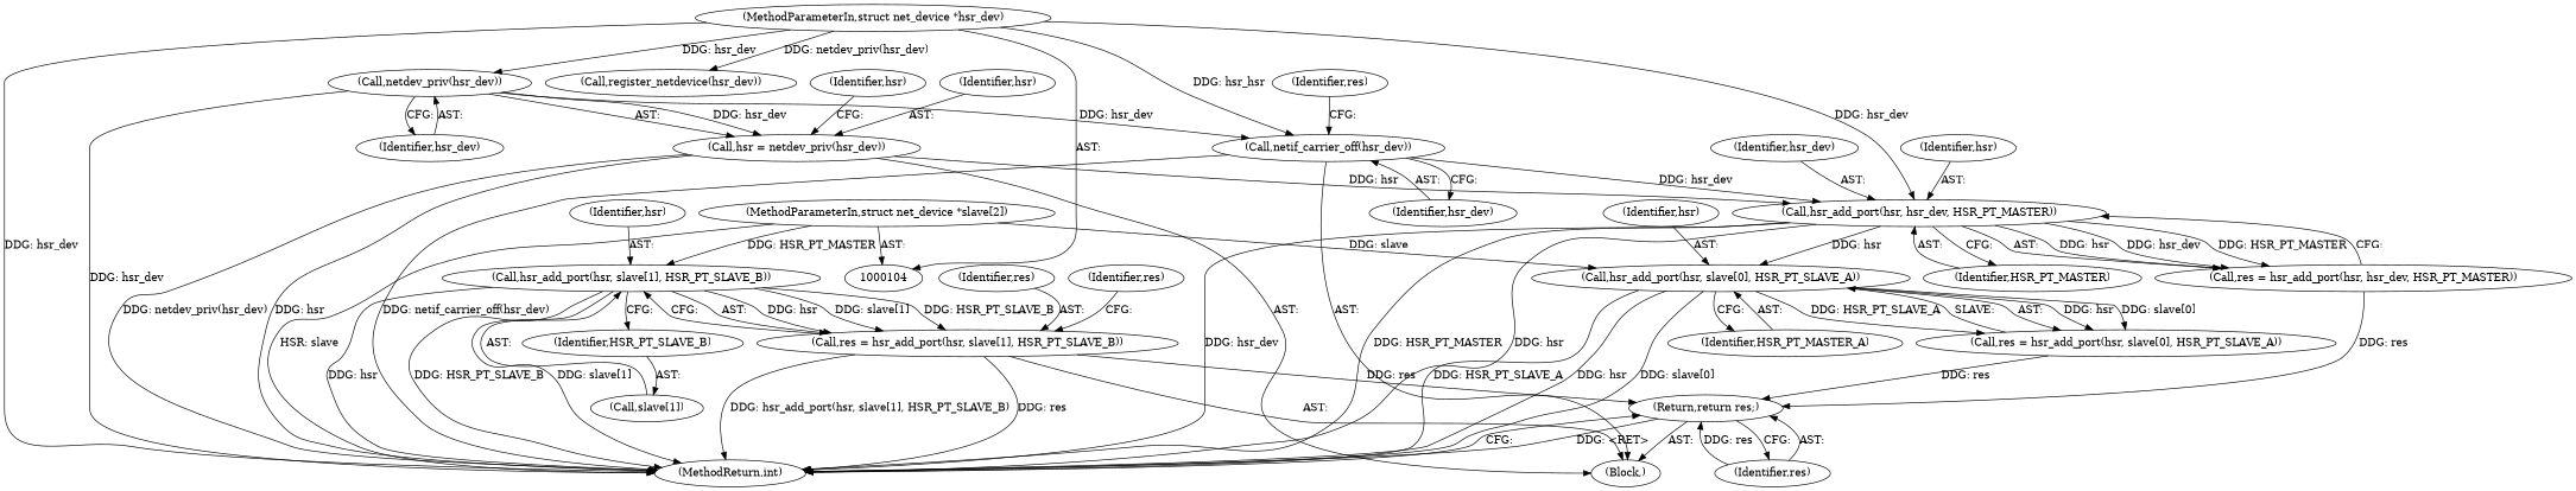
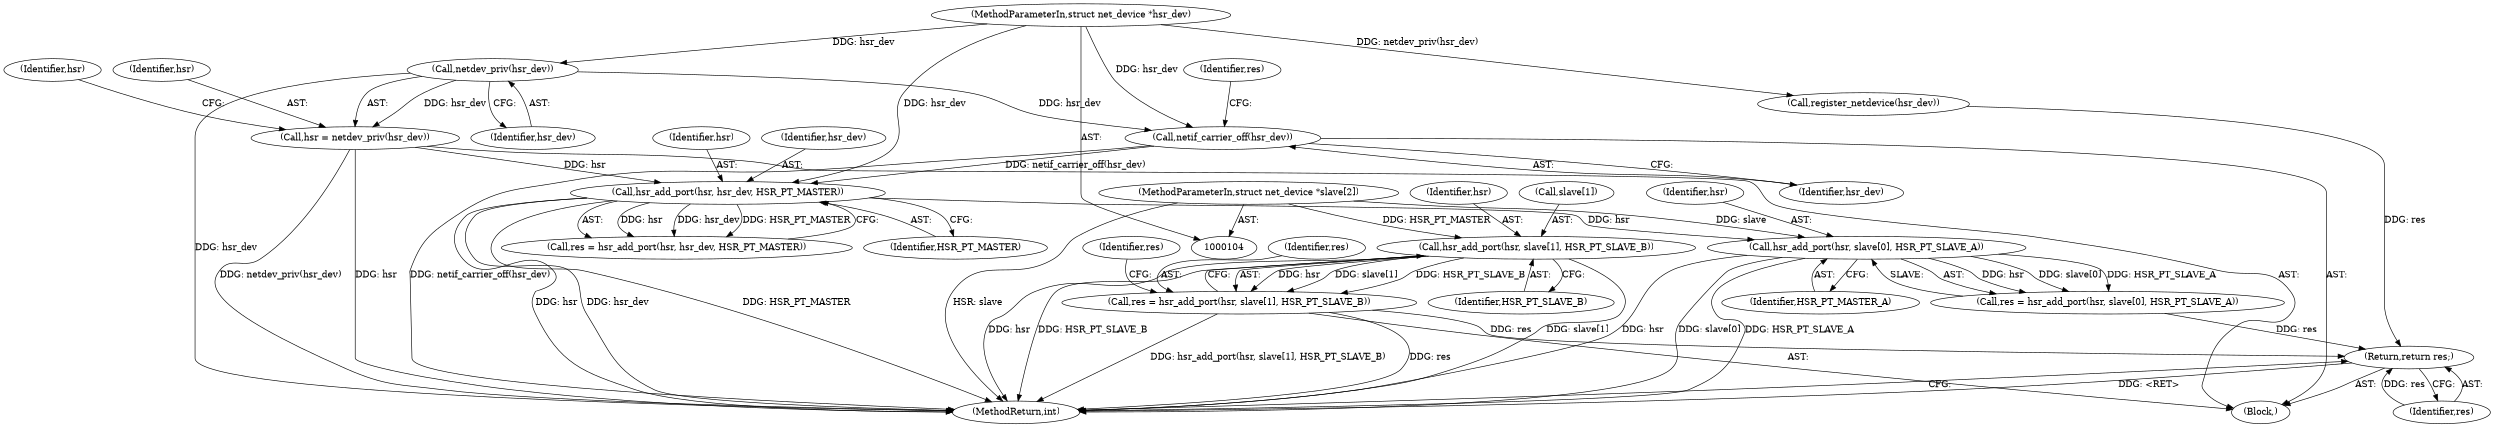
  digraph {
    n1 [label="(Call,hsr_add_port(hsr, slave[1], HSR_PT_SLAVE_B))"]
    n2 [label="(Call,res = hsr_add_port(hsr, slave[1], HSR_PT_SLAVE_B))"]
    n3 [label="(Identifier,HSR_PT_SLAVE_B)"]
    n4 [label="(MethodReturn,int)"]
    n5 [label="(Block,)"]
    n6 [label="(Return,return res;)"]
    n7 [label="(Call,hsr_add_port(hsr, slave[0], HSR_PT_SLAVE_A))"]
    n8 [label="(Identifier,HSR_PT_MASTER_A)"]
    n9 [label="(Call,res = hsr_add_port(hsr, slave[0], HSR_PT_SLAVE_A))"]
    n10 [label="(Call,hsr_add_port(hsr, hsr_dev, HSR_PT_MASTER))"]
    n11 [label="(Call,res = hsr_add_port(hsr, hsr_dev, HSR_PT_MASTER))"]
    n12 [label="(Identifier,HSR_PT_MASTER)"]
    n13 [label="(Call,register_netdevice(hsr_dev))"]
    n14 [label="(Call,hsr = netdev_priv(hsr_dev))"]
    n15 [label="(Call,netdev_priv(hsr_dev))"]
    n16 [label="(Call,netif_carrier_off(hsr_dev))"]
    n17 [label="(Identifier,hsr_dev)"]
    n18 [label="(Identifier,hsr_dev)"]
    n19 [label="(MethodParameterIn,struct net_device *hsr_dev)"]
    1000104
    n21 [label="(MethodParameterIn,struct net_device *slave[2])"]
    n22 [label="(Identifier,res)"]
    n23 [label="(Identifier,hsr)"]
    n24 [label="(Call,slave[1])"]
    n25 [label="(Identifier,hsr)"]
    n26 [label="(Identifier,res)"]
    n27 [label="(Identifier,res)"]
    n28 [label="(Identifier,hsr)"]
    n29 [label="(Identifier,hsr_dev)"]
    n30 [label="(Identifier,res)"]
    n31 [label="(Identifier,hsr)"]
    n32 [label="(Identifier,hsr)"]
    n1 -> n2 [label="AST: "]
    n1 -> n2 [label="DDG: hsr"]
    n1 -> n2 [label="DDG: slave[1]"]
    n1 -> n2 [label="DDG: HSR_PT_SLAVE_B"]
    n1 -> n3 [label="CFG: "]
    n1 -> n4 [label="DDG: hsr"]
    n1 -> n4 [label="DDG: HSR_PT_SLAVE_B"]
    n1 -> n4 [label="DDG: slave[1]"]
    n2 -> n1 [label="CFG: "]
    n2 -> n4 [label="DDG: res"]
    n2 -> n4 [label="DDG: hsr_add_port(hsr, slave[1], HSR_PT_SLAVE_B)"]
    n2 -> n5 [label="AST: "]
    n2 -> n6 [label="DDG: res"]
-   n3 -> n24 [label="AST: "]
+   n3 -> n1 [label="AST: "]
    n4 -> n6 [label="CFG: "]
    n6 -> n4 [label="DDG: <RET>"]
    n6 -> n5 [label="AST: "]
    n6 -> n22 [label="CFG: "]
    n7 -> n4 [label="DDG: HSR_PT_SLAVE_A"]
    n7 -> n4 [label="DDG: hsr"]
    n7 -> n4 [label="DDG: slave[0]"]
    n7 -> n8 [label="CFG: "]
    n7 -> n9 [label="AST: "]
    n7 -> n9 [label="DDG: hsr"]
    n7 -> n9 [label="DDG: slave[0]"]
    n7 -> n9 [label="DDG: HSR_PT_SLAVE_A"]
    n8 -> n7 [label="AST: "]
    n9 -> n6 [label="DDG: res"]
    n9 -> n7 [label="SLAVE: "]
    n10 -> n4 [label="DDG: hsr_dev"]
    n10 -> n4 [label="DDG: HSR_PT_MASTER"]
    n10 -> n4 [label="DDG: hsr"]
    n10 -> n7 [label="DDG: hsr"]
    n10 -> n11 [label="AST: "]
    n10 -> n11 [label="DDG: hsr"]
    n10 -> n11 [label="DDG: hsr_dev"]
    n10 -> n11 [label="DDG: HSR_PT_MASTER"]
    n10 -> n12 [label="CFG: "]
-   n11 -> n6 [label="DDG: res"]
+   n13 -> n6 [label="DDG: res"]
    n11 -> n10 [label="CFG: "]
    n12 -> n10 [label="AST: "]
    n14 -> n4 [label="DDG: hsr"]
    n14 -> n4 [label="DDG: netdev_priv(hsr_dev)"]
    n14 -> n5 [label="AST: "]
    n14 -> n10 [label="DDG: hsr"]
    n15 -> n4 [label="DDG: hsr_dev"]
    n15 -> n14 [label="AST: "]
    n15 -> n14 [label="DDG: hsr_dev"]
    n15 -> n16 [label="DDG: hsr_dev"]
    n15 -> n17 [label="CFG: "]
    n16 -> n4 [label="DDG: netif_carrier_off(hsr_dev)"]
    n16 -> n5 [label="AST: "]
-   n16 -> n10 [label="DDG: hsr_dev"]
+   n16 -> n10 [label="DDG: netif_carrier_off(hsr_dev)"]
    n16 -> n18 [label="CFG: "]
    n17 -> n15 [label="AST: "]
    n18 -> n16 [label="AST: "]
-   n19 -> n4 [label="DDG: hsr_dev"]
    n19 -> n10 [label="DDG: hsr_dev"]
    n19 -> n13 [label="DDG: netdev_priv(hsr_dev)"]
    n19 -> n15 [label="DDG: hsr_dev"]
-   n19 -> n16 [label="DDG: hsr_hsr"]
+   n19 -> n16 [label="DDG: hsr_dev"]
    n19 -> 1000104 [label="AST: "]
    n21 -> n1 [label="DDG: HSR_PT_MASTER"]
    n21 -> n4 [label="HSR: slave"]
    n21 -> n7 [label="DDG: slave"]
    n21 -> 1000104 [label="AST: "]
    n22 -> n6 [label="AST: "]
    n22 -> n6 [label="DDG: res"]
    n23 -> n1 [label="AST: "]
    n24 -> n1 [label="AST: "]
    n25 -> n10 [label="AST: "]
    n26 -> n2 [label="CFG: "]
    n27 -> n16 [label="CFG: "]
    n28 -> n14 [label="CFG: "]
    n29 -> n10 [label="AST: "]
    n30 -> n2 [label="AST: "]
    n31 -> n14 [label="AST: "]
    n32 -> n7 [label="AST: "]
  }
